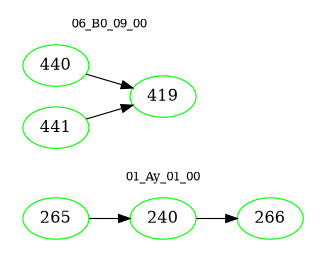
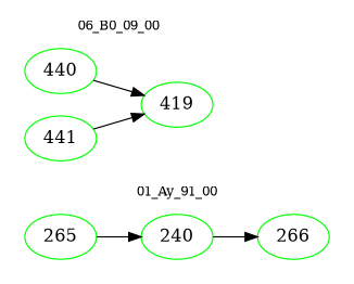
  digraph {
    rankdir=LR
    node [color=green]
    edge [color=black]
    n1 [label=265]
    n2 [label=240]
    n3 [label=266]
    n4 [label=440]
    n5 [label=419]
    n6 [label=441]
    subgraph cluster_1 {
      color=white
      fontsize=10
-     label="01_Ay_01_00"
+     label="01_Ay_91_00"
      n1
      n2
      n3
    }
    subgraph cluster_2 {
      color=white
      fontsize=10
      label="06_B0_09_00"
      n4
      n5
      n6
    }
    n1 -> n2
    n2 -> n3
    n4 -> n5
    n6 -> n5
  }
